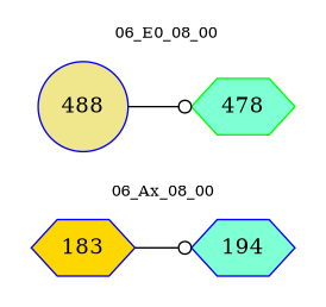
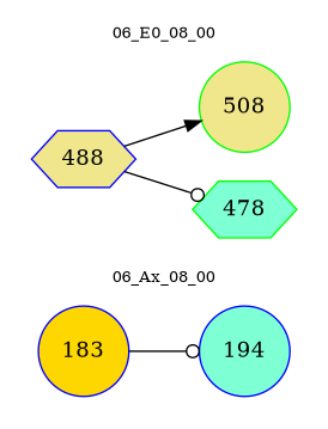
  digraph {
    rankdir=LR
    node [color=blue fillcolor=aquamarine shape=circle style=filled]
    edge [arrowhead=odot color=black]
-   n1 [fillcolor=gold label=183 shape=hexagon]
-   n2 [label=194 shape=hexagon]
-   n3 [fillcolor=khaki label=488]
+   n1 [fillcolor=gold label=183]
+   n2 [label=194]
+   n3 [fillcolor=khaki label=488 shape=hexagon]
    n4 [color=green label=478 shape=hexagon]
+   n5 [color=green fillcolor=khaki label=508]
    subgraph cluster_1 {
      color=white
      fontsize=10
      label="06_Ax_08_00"
      n1
      n2
    }
    subgraph cluster_2 {
      color=white
      fontsize=10
      label="06_E0_08_00"
      n3
      n4
+     n5
    }
    n1 -> n2
    n3 -> n4
+   n3 -> n5 [arrowhead=normal]
  }
